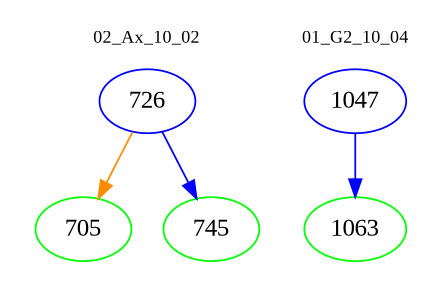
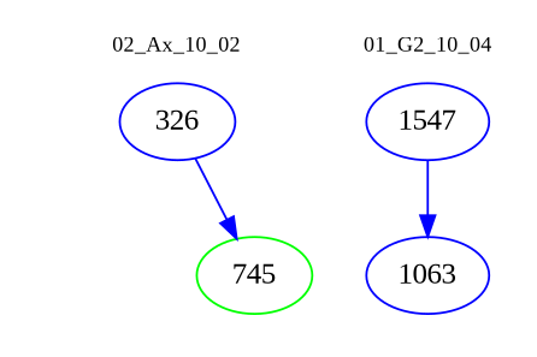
  digraph {
    fontname="Liberation Serif"
    node [color=green fontname="Liberation Serif"]
    edge [color=blue fontname="Liberation Serif"]
-   n1 [color=blue label=726]
-   n2 [label=705]
+   n1 [color=blue label=326]
    n3 [label=745]
-   n4 [color=blue label=1047]
-   n5 [label=1063]
+   n4 [color=blue label=1547]
+   n5 [color=blue label=1063]
    subgraph cluster_1 {
      color=white
      fontsize=10
      label="02_Ax_10_02"
      n1
-     n2
      n3
    }
    subgraph cluster_2 {
      color=white
      fontsize=10
      label="01_G2_10_04"
      n4
      n5
    }
-   n1 -> n2 [color=darkorange]
    n1 -> n3
    n4 -> n5
  }
